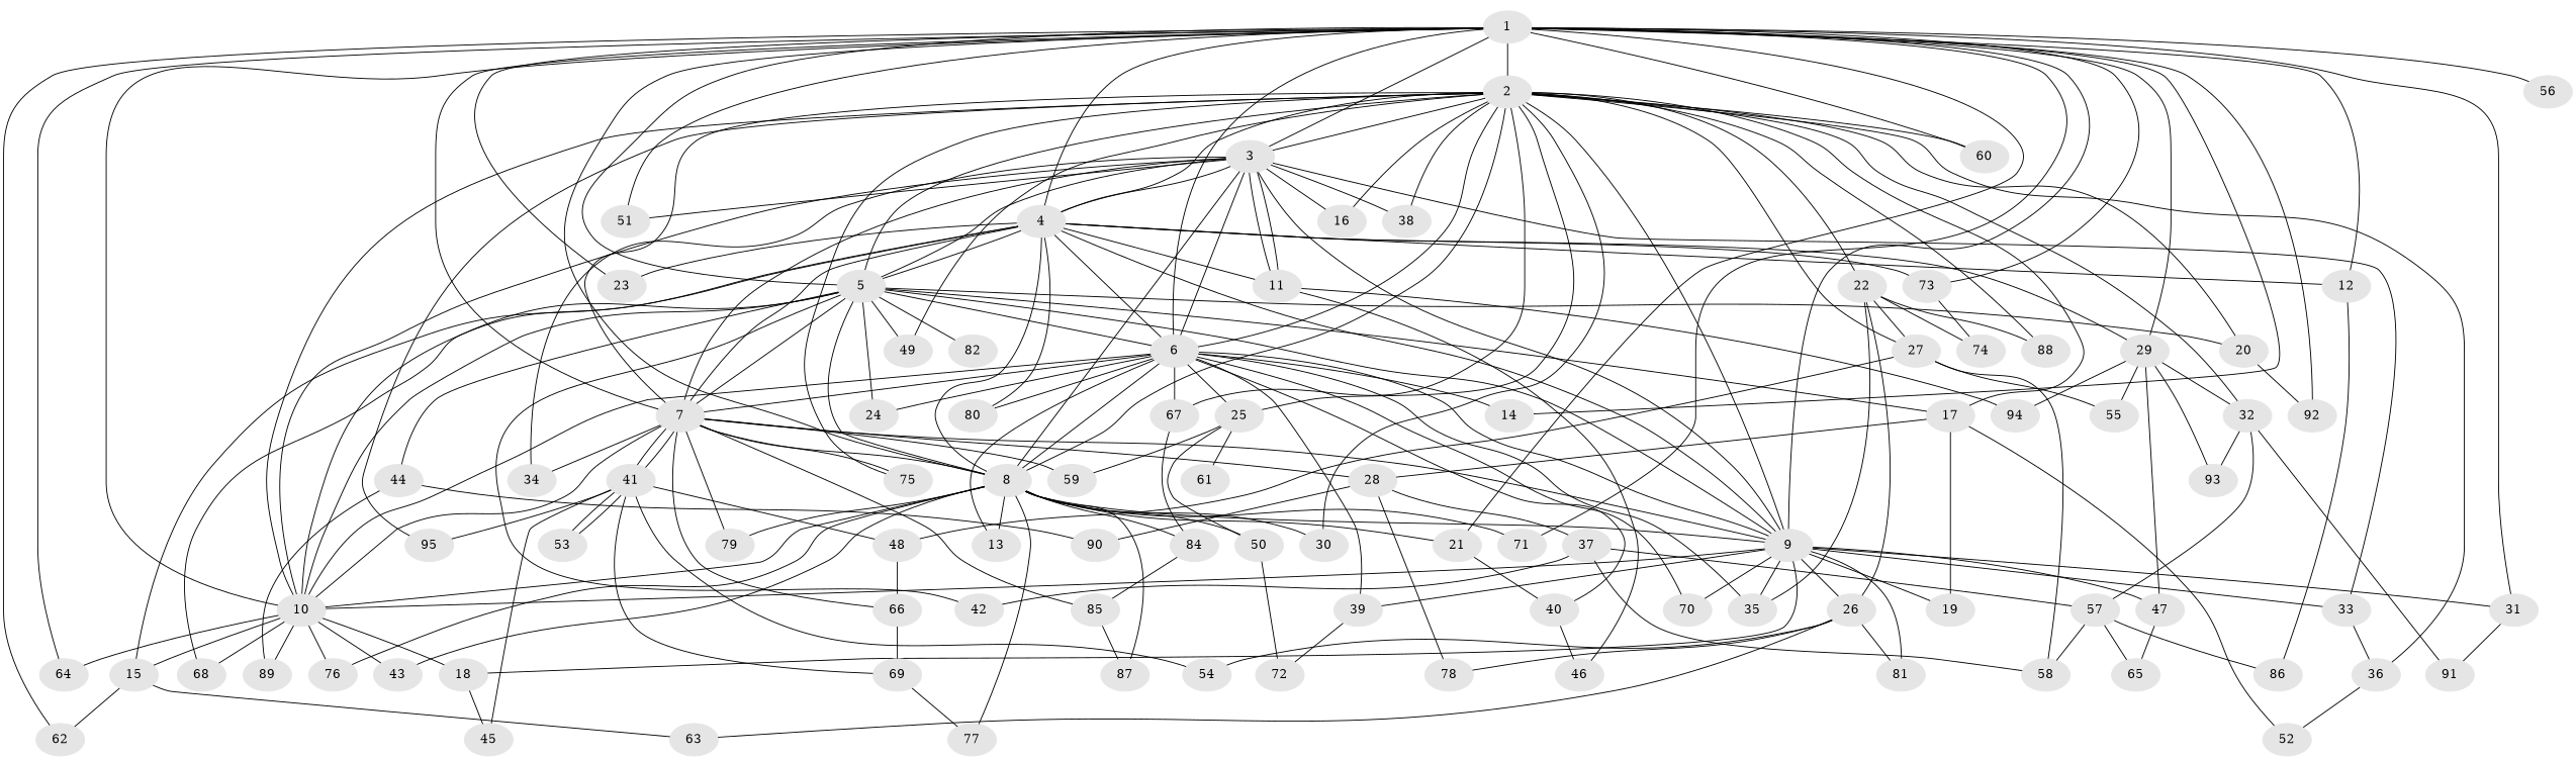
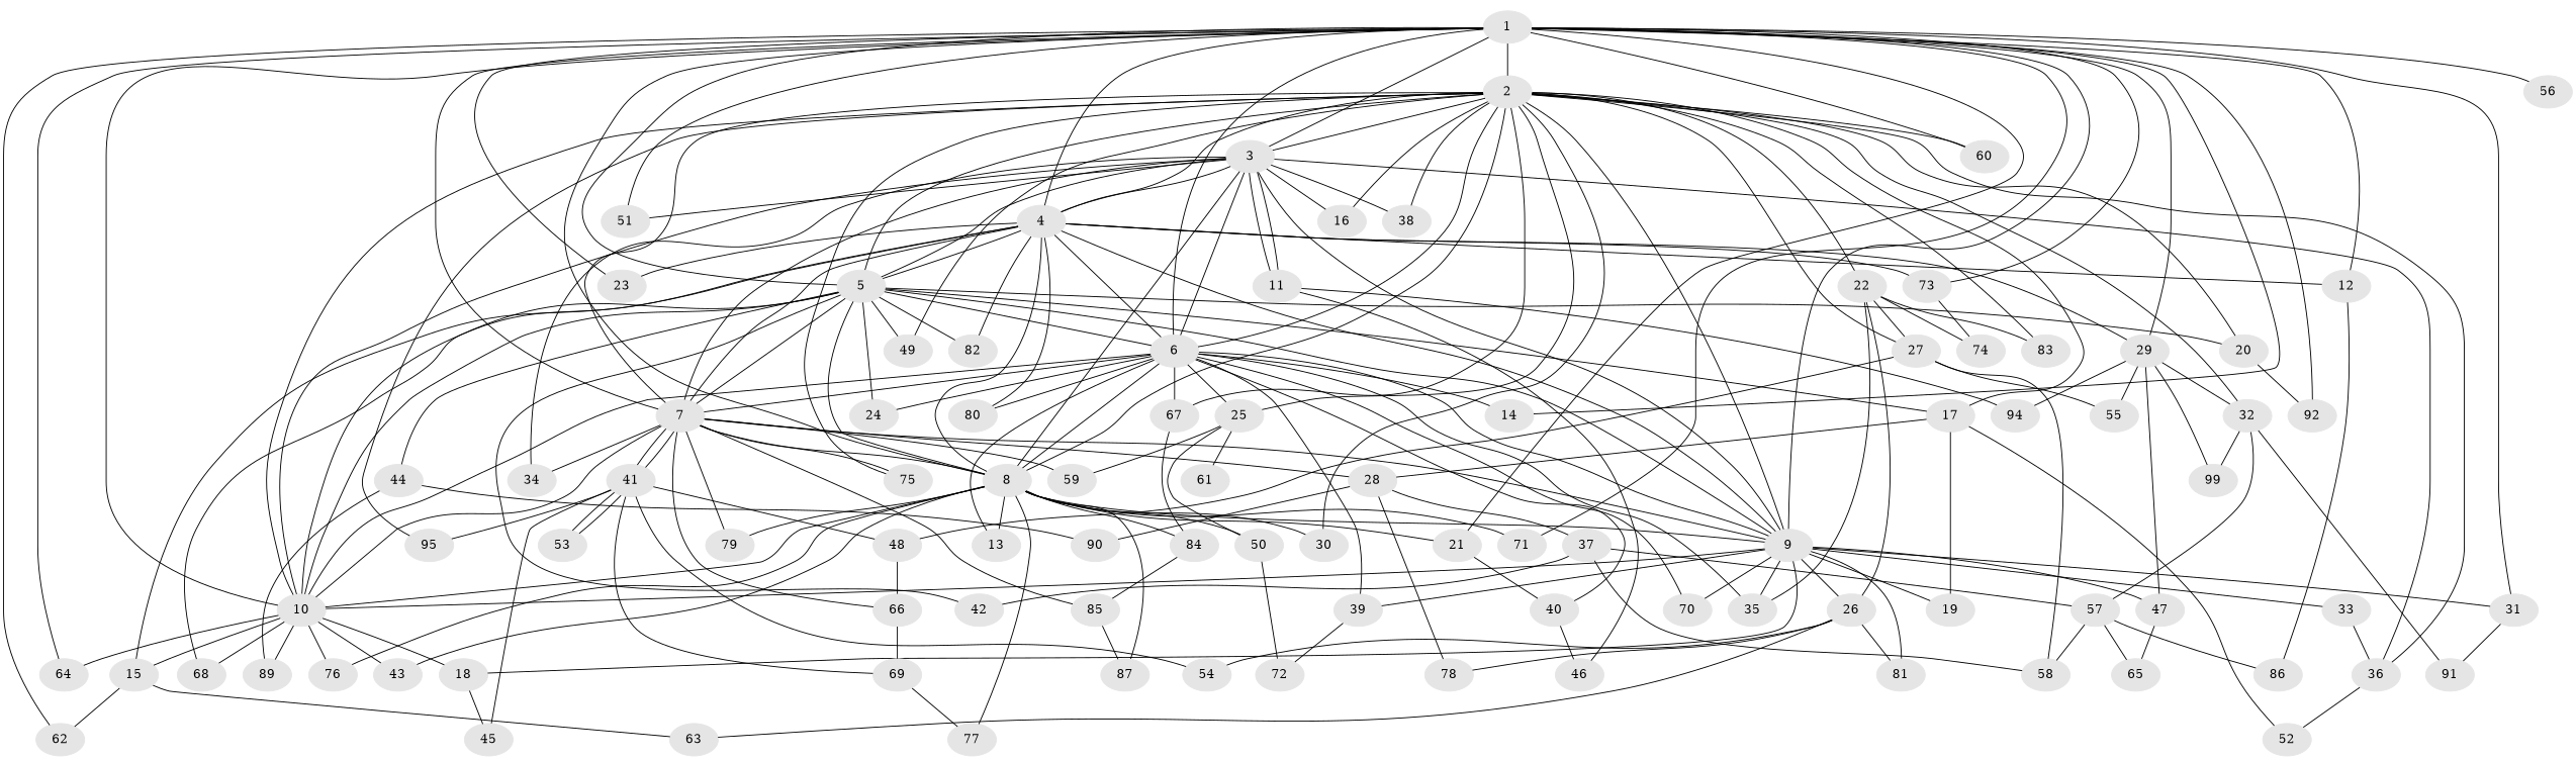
  graph {
    node [color=gray90 style=filled]
    1
    2
    3
    4
    5
    6
    7
    8
    9
    10
    12
    14
    21
    23
    29
    31
    51
    56
    60
    62
    64
    71
    73
    92
    16
    17
    20
    22
    25
    27
    30
    32
    36
    38
    49
    67
    75
-   88
+   88 [label=83]
    95
    11
    33
    34
    15
    80
    82
    44
    24
    42
    68
    13
    35
    39
    40
    70
    28
    41
    59
    66
    79
    85
    43
    50
    76
    77
    84
    87
    18
    19
    26
    47
    81
    89
    86
    94
    55
-   93
+   93 [label=99]
    91
    90
    74
    52
    61
    48
    58
    57
    46
    63
    72
    37
    78
    45
    54
    53
    69
    65
    1 -- 2
    1 -- 3
    1 -- 4
    1 -- 5
    1 -- 6
    1 -- 7
    1 -- 8
    1 -- 9
    1 -- 10
    1 -- 12
    1 -- 14
    1 -- 21
    1 -- 23
    1 -- 29
    1 -- 31
    1 -- 51
    1 -- 56
    1 -- 60
    1 -- 62
    1 -- 64
    1 -- 71
    1 -- 73
    1 -- 92
    2 -- 3
    2 -- 4
    2 -- 5
    2 -- 6
    2 -- 7
    2 -- 8
    2 -- 9
    2 -- 10
    2 -- 60
    2 -- 16
    2 -- 17
    2 -- 20
    2 -- 22
    2 -- 25
    2 -- 27
    2 -- 30
    2 -- 32
    2 -- 36
    2 -- 38
    2 -- 49
    2 -- 67
    2 -- 75
    2 -- 88
    2 -- 95
    3 -- 4
    3 -- 5
    3 -- 6
    3 -- 7
    3 -- 8
    3 -- 9
    3 -- 10
    3 -- 51
    3 -- 16
    3 -- 38
    3 -- 11
    3 -- 11
-   3 -- 33
+   3 -- 36
    3 -- 34
    4 -- 5
    4 -- 6
    4 -- 7
    4 -- 8
    4 -- 9
    4 -- 10
    4 -- 12
    4 -- 23
    4 -- 29
    4 -- 73
    4 -- 15
    4 -- 80
-   4 -- 11
+   4 -- 82
    5 -- 6
    5 -- 7
    5 -- 8
    5 -- 9
    5 -- 10
    5 -- 17
    5 -- 20
    5 -- 49
    5 -- 82
    5 -- 44
    5 -- 24
    5 -- 42
    5 -- 68
    6 -- 7
    6 -- 8
    6 -- 9
    6 -- 10
    6 -- 14
    6 -- 25
    6 -- 67
    6 -- 80
    6 -- 24
    6 -- 13
    6 -- 35
    6 -- 39
    6 -- 40
    6 -- 70
    7 -- 8
    7 -- 9
    7 -- 10
    7 -- 75
    7 -- 34
    7 -- 28
    7 -- 41
    7 -- 41
    7 -- 59
    7 -- 66
    7 -- 79
    7 -- 85
    8 -- 9
    8 -- 10
    8 -- 21
    8 -- 71
    8 -- 30
    8 -- 13
    8 -- 79
    8 -- 43
    8 -- 50
    8 -- 76
    8 -- 77
    8 -- 84
    8 -- 87
    9 -- 10
    9 -- 31
    9 -- 33
    9 -- 35
    9 -- 39
    9 -- 70
    9 -- 18
    9 -- 19
    9 -- 26
    9 -- 47
    9 -- 81
    10 -- 64
    10 -- 15
    10 -- 68
    10 -- 43
    10 -- 76
    10 -- 18
    10 -- 89
    12 -- 86
    21 -- 40
    29 -- 32
    29 -- 47
    29 -- 94
    29 -- 55
    29 -- 93
    31 -- 91
    73 -- 74
    17 -- 28
    17 -- 19
    17 -- 52
    20 -- 92
    22 -- 27
    22 -- 88
    22 -- 35
    22 -- 26
    22 -- 74
    25 -- 59
    25 -- 50
    25 -- 61
    27 -- 55
    27 -- 48
    27 -- 58
    32 -- 93
    32 -- 91
    32 -- 57
    36 -- 52
    67 -- 84
    11 -- 94
    11 -- 46
    33 -- 36
    15 -- 62
    15 -- 63
    44 -- 89
    44 -- 90
    39 -- 72
    40 -- 46
    28 -- 90
    28 -- 37
    28 -- 78
    41 -- 95
    41 -- 48
    41 -- 45
    41 -- 54
    41 -- 53
    41 -- 53
    41 -- 69
    66 -- 69
    85 -- 87
    50 -- 72
    84 -- 85
    18 -- 45
    26 -- 81
    26 -- 63
    26 -- 78
    26 -- 54
    47 -- 65
    48 -- 66
    57 -- 86
    57 -- 58
    57 -- 65
    37 -- 42
    37 -- 58
    37 -- 57
    69 -- 77
  }
